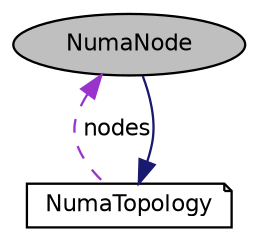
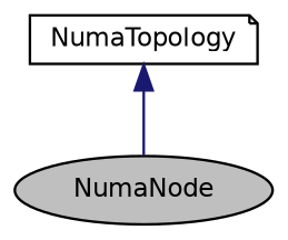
  digraph {
    node [color=black fontname=Helvetica fontsize=10 style=filled]
    edge [dir=back fontname=Helvetica fontsize=10 labelfontname=Helvetica labelfontsize=10]
    n1 [fillcolor=grey75 fontcolor=black height=0.2 label=NumaNode shape=ellipse width=0.4]
    n2 [fillcolor=white height=0.2 label=NumaTopology shape=note width=0.4]
-   n1 -> n2 [color=darkorchid3 label=" nodes" style=dashed]
    n2 -> n1 [color=midnightblue style=solid]
  }
